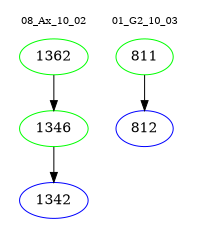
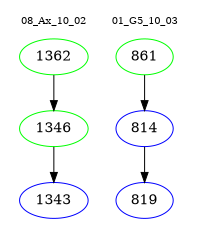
  digraph {
    node [color=green]
    edge [color=black]
    n1 [label=1362]
    n2 [label=1346]
-   n3 [color=blue label=1342]
-   n4 [label=811]
-   n5 [color=blue label=812]
+   n3 [color=blue label=1343]
+   n4 [label=861]
+   n5 [color=blue label=814]
+   n6 [color=blue label=819]
    subgraph cluster_1 {
      color=white
      fontsize=10
      label="08_Ax_10_02"
      n1
      n2
      n3
    }
    subgraph cluster_2 {
      color=white
      fontsize=10
-     label="01_G2_10_03"
+     label="01_G5_10_03"
      n4
      n5
+     n6
    }
    n1 -> n2
    n2 -> n3
    n4 -> n5
+   n5 -> n6
  }
